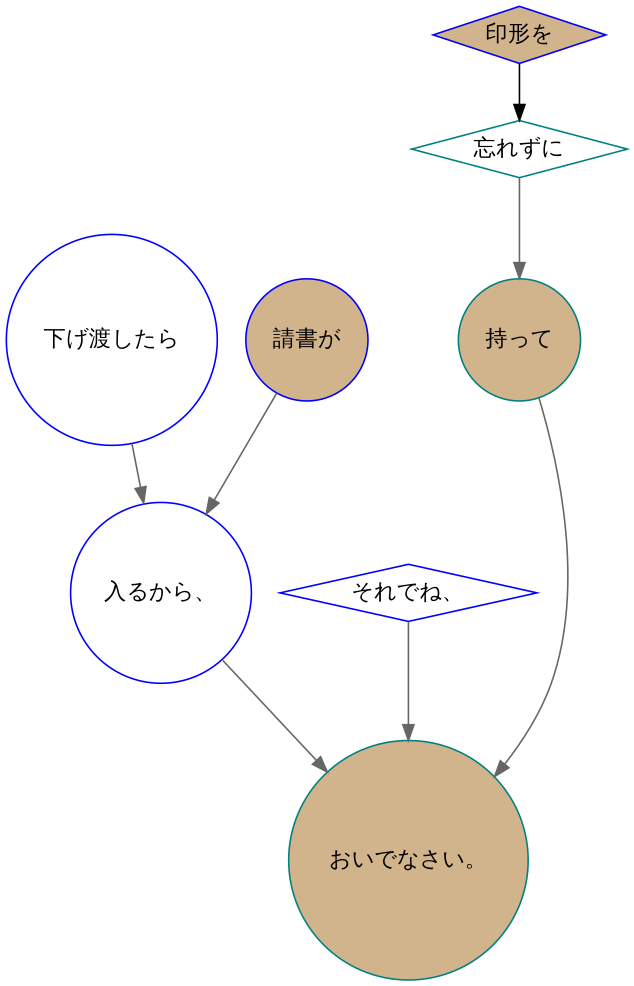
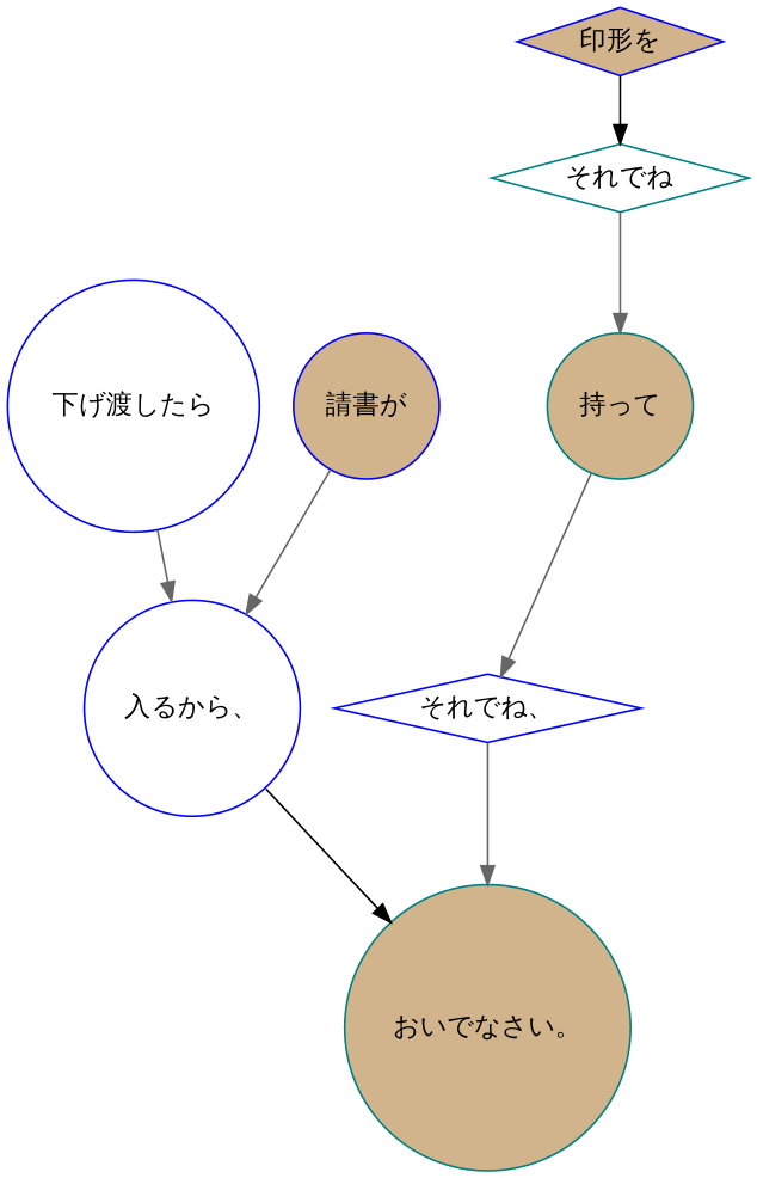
  digraph {
    fontname="Courier Prime"
    node [color=blue fillcolor=white fontname="Courier Prime" shape=circle style=filled]
    edge [color=gray40 fontname="Courier Prime"]
    n1 [label="それでね、" shape=diamond]
    n2 [color=teal fillcolor=tan label="おいでなさい。"]
    n3 [label="下げ渡したら"]
    n4 [label="入るから、"]
    n5 [fillcolor=tan label="請書が"]
    n6 [fillcolor=tan label="印形を" shape=diamond]
-   n7 [color=teal label="忘れずに" shape=diamond]
+   n7 [color=teal label="それでね" shape=diamond]
    n8 [color=teal fillcolor=tan label="持って"]
    n1 -> n2
    n3 -> n4
-   n4 -> n2
+   n4 -> n2 [color=black]
    n5 -> n4
    n6 -> n7 [color=black]
    n7 -> n8
-   n8 -> n2
+   n8 -> n1
  }
